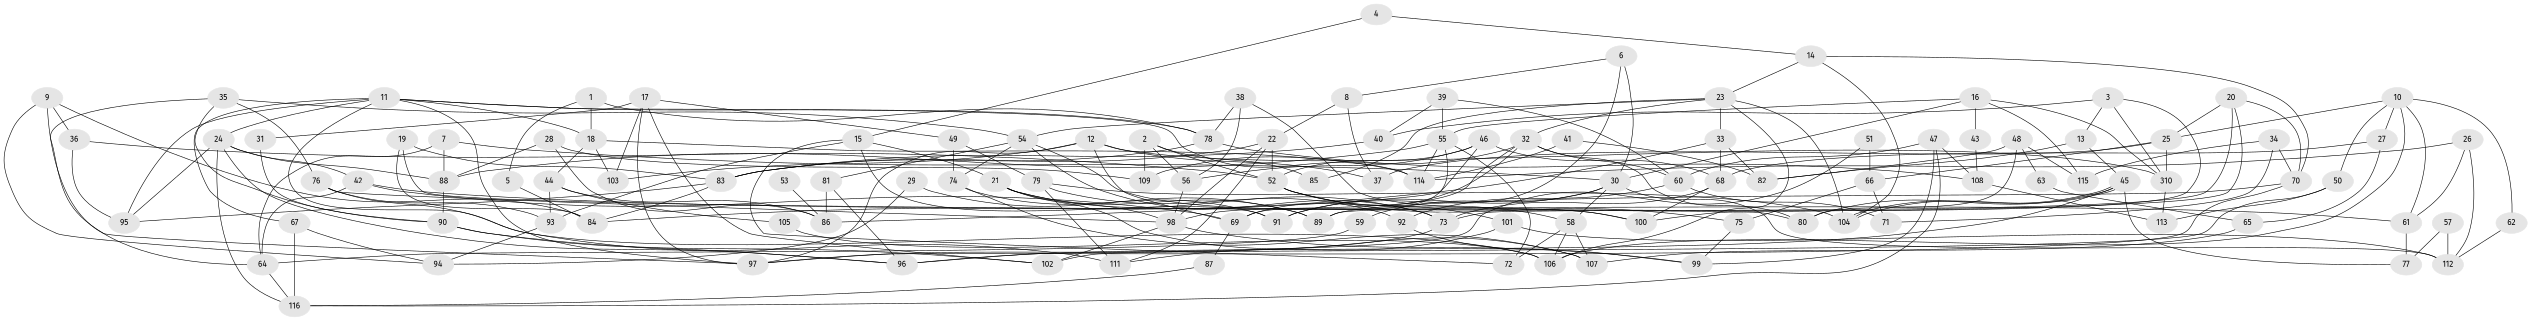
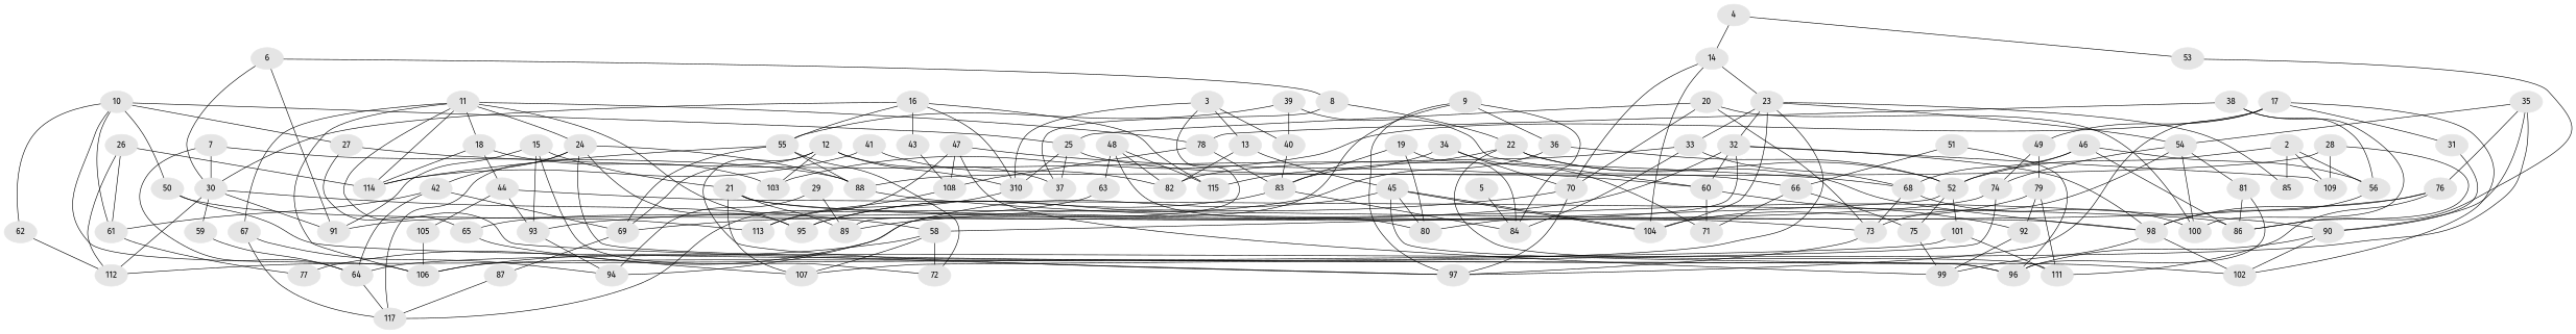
  graph {
    fontname="Fira Sans"
    node [color=gray90 fontname="Fira Sans" style=filled]
    edge [fontname="Fira Sans"]
-   1
    5
    18
    78
    84
    114
    103
    44
    83
    108
    2
    52
    56
    85
    109
    58
    75
    101
    98
    3
    13
    40
    89
    n24 [label=310]
    45
    82
    113
    4
    14
    15
    23
    70
    104
    91
    21
    72
    93
    6
    8
    30
    22
    37
    112
    59
    7
    64
    88
-   116
+   116 [label=117]
    90
    111
    9
    36
    94
    97
    95
    10
    25
    27
    50
    61
    62
    106
    66
    65
    68
    102
    77
    11
    24
    67
    42
    96
    12
    69
    87
    80
    32
    33
    54
    73
    107
    16
    43
    55
    115
    17
    31
    49
    74
    79
    86
    105
    19
    20
    100
    99
    60
    81
    71
    26
    28
    29
    92
    34
    35
    76
    38
    39
    41
    46
    47
    48
    63
    51
    53
-   57
-   1 -- 5
-   1 -- 18
-   1 -- 78
    5 -- 84
    18 -- 114
    18 -- 103
    18 -- 44
    78 -- 83
    78 -- 108
    44 -- 93
    44 -- 86
    44 -- 105
    83 -- 84
    83 -- 95
    108 -- 113
    2 -- 52
    2 -- 56
    2 -- 85
    2 -- 109
    52 -- 58
    52 -- 75
    52 -- 101
    56 -- 98
    58 -- 72
    58 -- 106
    58 -- 107
    75 -- 99
    101 -- 112
    101 -- 111
    98 -- 102
    98 -- 99
    3 -- 13
    3 -- 40
    3 -- 89
    3 -- n24
    13 -- 45
    13 -- 82
    40 -- 83
    n24 -- 113
    45 -- 104
    45 -- 104
    45 -- 77
    45 -- 96
    45 -- 80
    4 -- 14
-   4 -- 15
+   4 -- 53
    14 -- 23
    14 -- 70
    14 -- 104
    15 -- 91
    15 -- 21
    15 -- 72
    15 -- 93
    23 -- 85
    23 -- 104
    23 -- 106
    23 -- 32
    23 -- 33
    23 -- 54
    70 -- 89
    70 -- 97
    21 -- 98
    21 -- 89
    21 -- 73
    21 -- 107
    93 -- 94
    6 -- 91
    6 -- 8
    6 -- 30
    8 -- 22
    8 -- 37
    30 -- 58
    30 -- 91
    30 -- 112
    30 -- 59
    22 -- 83
    22 -- 52
    22 -- 98
    22 -- 111
    59 -- 64
    7 -- 30
    7 -- 64
    7 -- 88
    64 -- 116
    88 -- 90
    90 -- 102
    90 -- 96
    9 -- 84
    9 -- 36
    9 -- 94
    9 -- 97
    36 -- 52
    36 -- 95
    10 -- 25
    10 -- 27
    10 -- 50
    10 -- 61
    10 -- 62
    10 -- 106
    25 -- n24
    25 -- 37
    25 -- 66
    27 -- 65
    27 -- 68
    50 -- 113
    50 -- 102
    61 -- 77
    62 -- 112
    66 -- 75
    66 -- 71
    65 -- 107
    68 -- 73
    68 -- 100
    11 -- 18
    11 -- 78
    11 -- 114
    11 -- 97
    11 -- 95
    11 -- 106
    11 -- 24
    11 -- 67
    24 -- 88
    24 -- 116
    24 -- 95
    24 -- 42
    24 -- 96
    67 -- 116
    67 -- 94
    42 -- 64
    42 -- 61
    42 -- 69
    12 -- 103
    12 -- n24
    12 -- 37
    12 -- 97
    12 -- 69
    69 -- 87
    87 -- 116
    32 -- 109
    32 -- 98
    32 -- 69
    32 -- 80
    32 -- 60
    33 -- 84
    33 -- 82
    33 -- 68
    54 -- 73
    54 -- 74
    54 -- 100
    54 -- 81
    73 -- 97
    16 -- n24
    16 -- 30
    16 -- 43
    16 -- 55
    16 -- 115
    43 -- 108
    55 -- 114
    55 -- 72
    55 -- 88
    55 -- 69
    17 -- 103
    17 -- 97
    17 -- 102
    17 -- 31
    17 -- 49
    31 -- 90
    49 -- 74
    49 -- 79
    74 -- 91
    74 -- 107
    79 -- 104
    79 -- 111
    79 -- 92
    105 -- 106
    19 -- 84
    19 -- 83
    19 -- 80
    20 -- 70
    20 -- 25
    20 -- 73
    20 -- 100
    60 -- 71
    60 -- 92
    81 -- 96
    81 -- 86
    26 -- 114
    26 -- 112
    26 -- 61
    28 -- 109
    28 -- 88
    28 -- 86
    29 -- 89
    29 -- 94
    92 -- 99
    34 -- 70
    34 -- 115
    34 -- 71
    35 -- 64
    35 -- 90
    35 -- 54
    35 -- 76
    76 -- 98
    76 -- 93
    76 -- 111
    38 -- 78
    38 -- 56
    38 -- 100
    39 -- 40
    39 -- 55
    39 -- 60
    41 -- 114
    41 -- 82
    46 -- 52
    46 -- 56
    46 -- 68
    46 -- 86
    47 -- 108
    47 -- 116
    47 -- 99
    47 -- 60
    48 -- 82
    48 -- 80
    48 -- 115
    48 -- 63
    63 -- 65
    51 -- 66
    51 -- 96
    53 -- 86
-   57 -- 112
-   57 -- 77
  }
